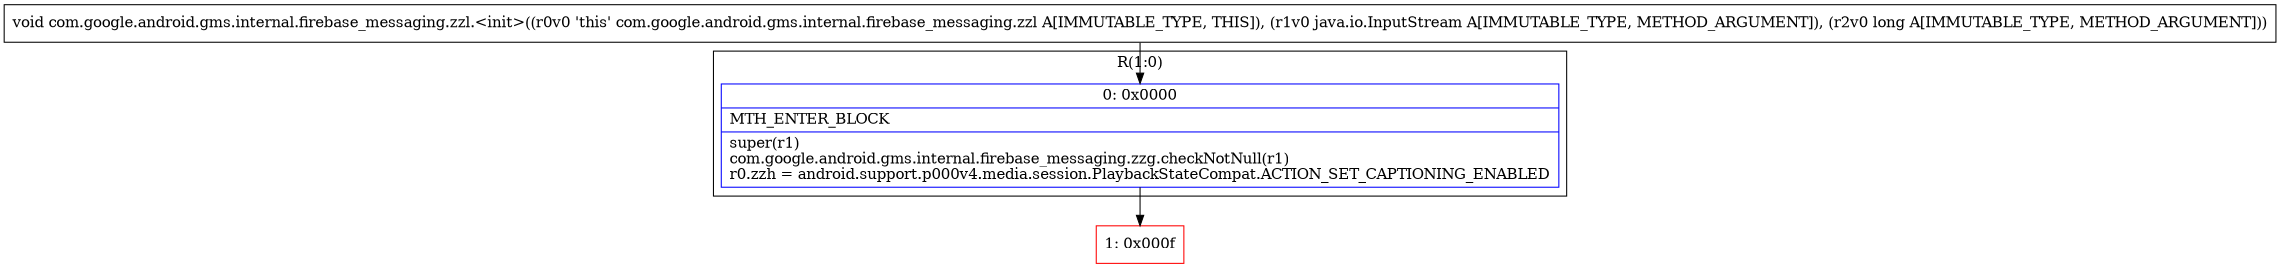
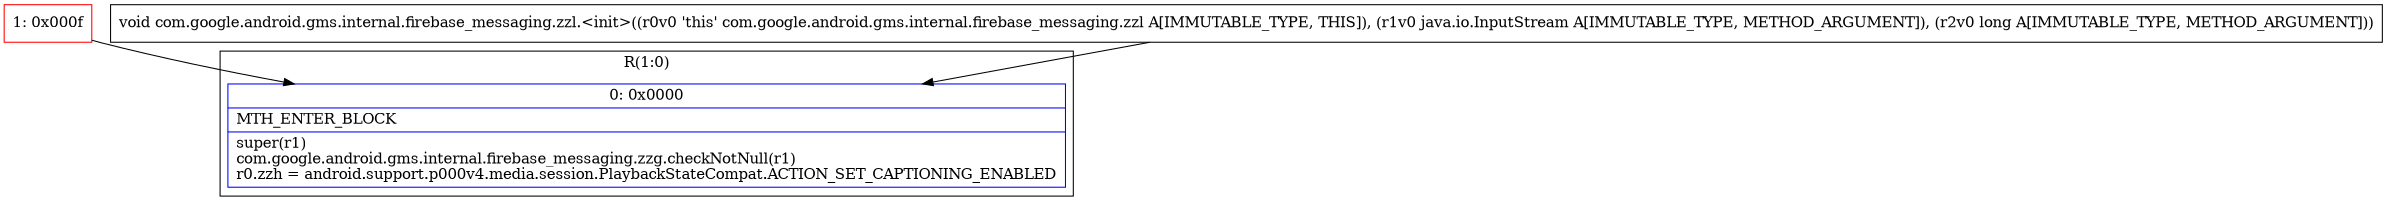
  digraph {
    node [shape=record]
    n1 [color=blue label="{0\:\ 0x0000|MTH_ENTER_BLOCK\l|super(r1)\lcom.google.android.gms.internal.firebase_messaging.zzg.checkNotNull(r1)\lr0.zzh = android.support.p000v4.media.session.PlaybackStateCompat.ACTION_SET_CAPTIONING_ENABLED\l}"]
    n2 [color=red label="{1\:\ 0x000f}"]
    n3 [label="{void com.google.android.gms.internal.firebase_messaging.zzl.\<init\>((r0v0 'this' com.google.android.gms.internal.firebase_messaging.zzl A[IMMUTABLE_TYPE, THIS]), (r1v0 java.io.InputStream A[IMMUTABLE_TYPE, METHOD_ARGUMENT]), (r2v0 long A[IMMUTABLE_TYPE, METHOD_ARGUMENT])) }"]
    subgraph cluster_1 {
      label="R(1:0)"
      n1
    }
-   n1 -> n2
+   n2 -> n1
    n3 -> n1
  }
